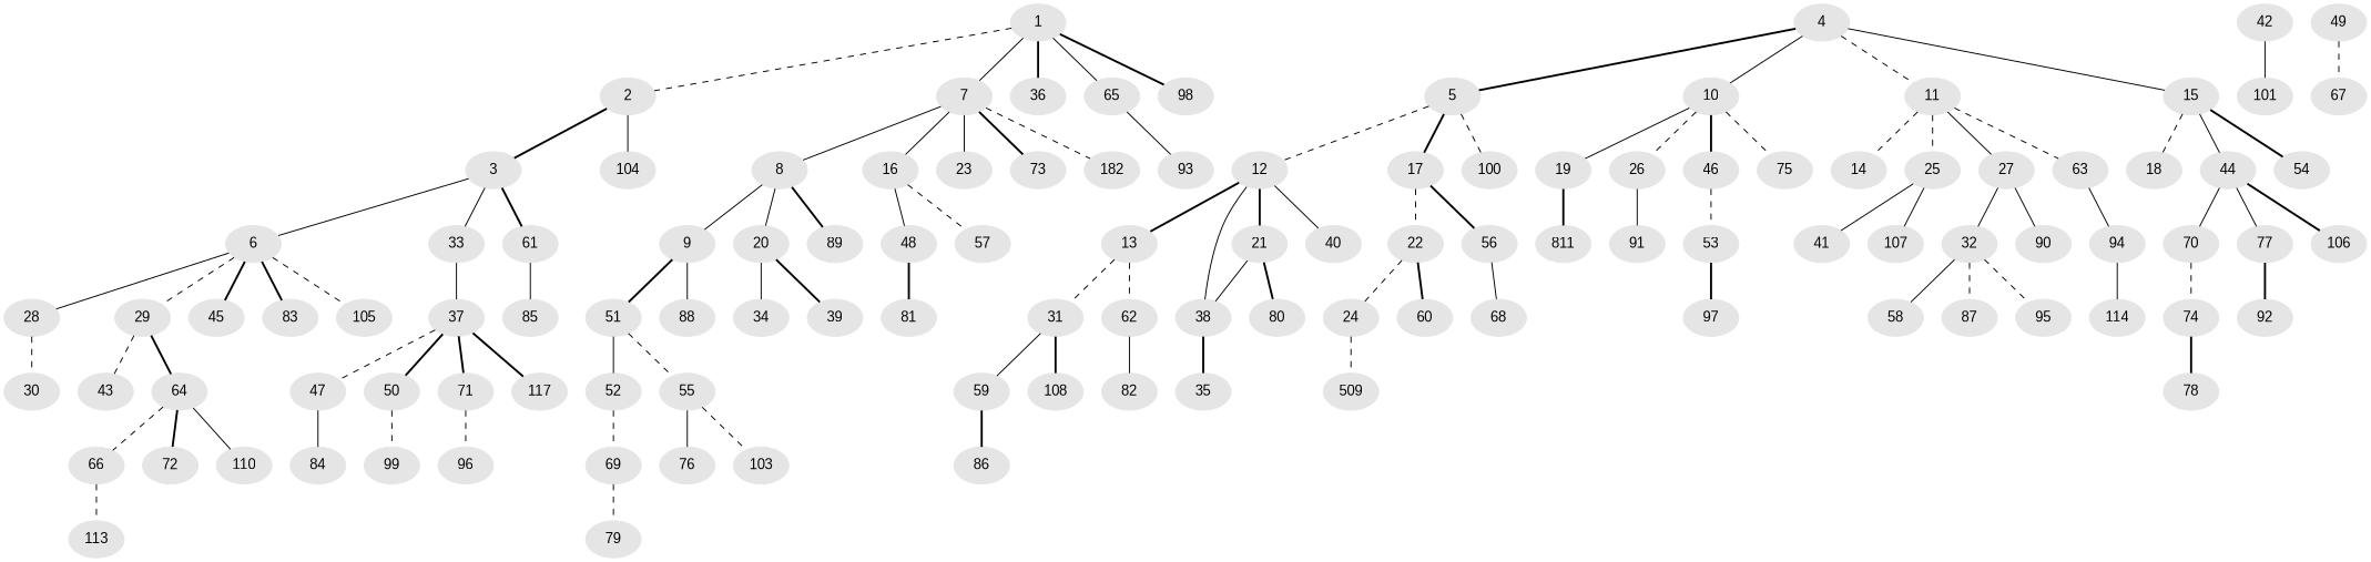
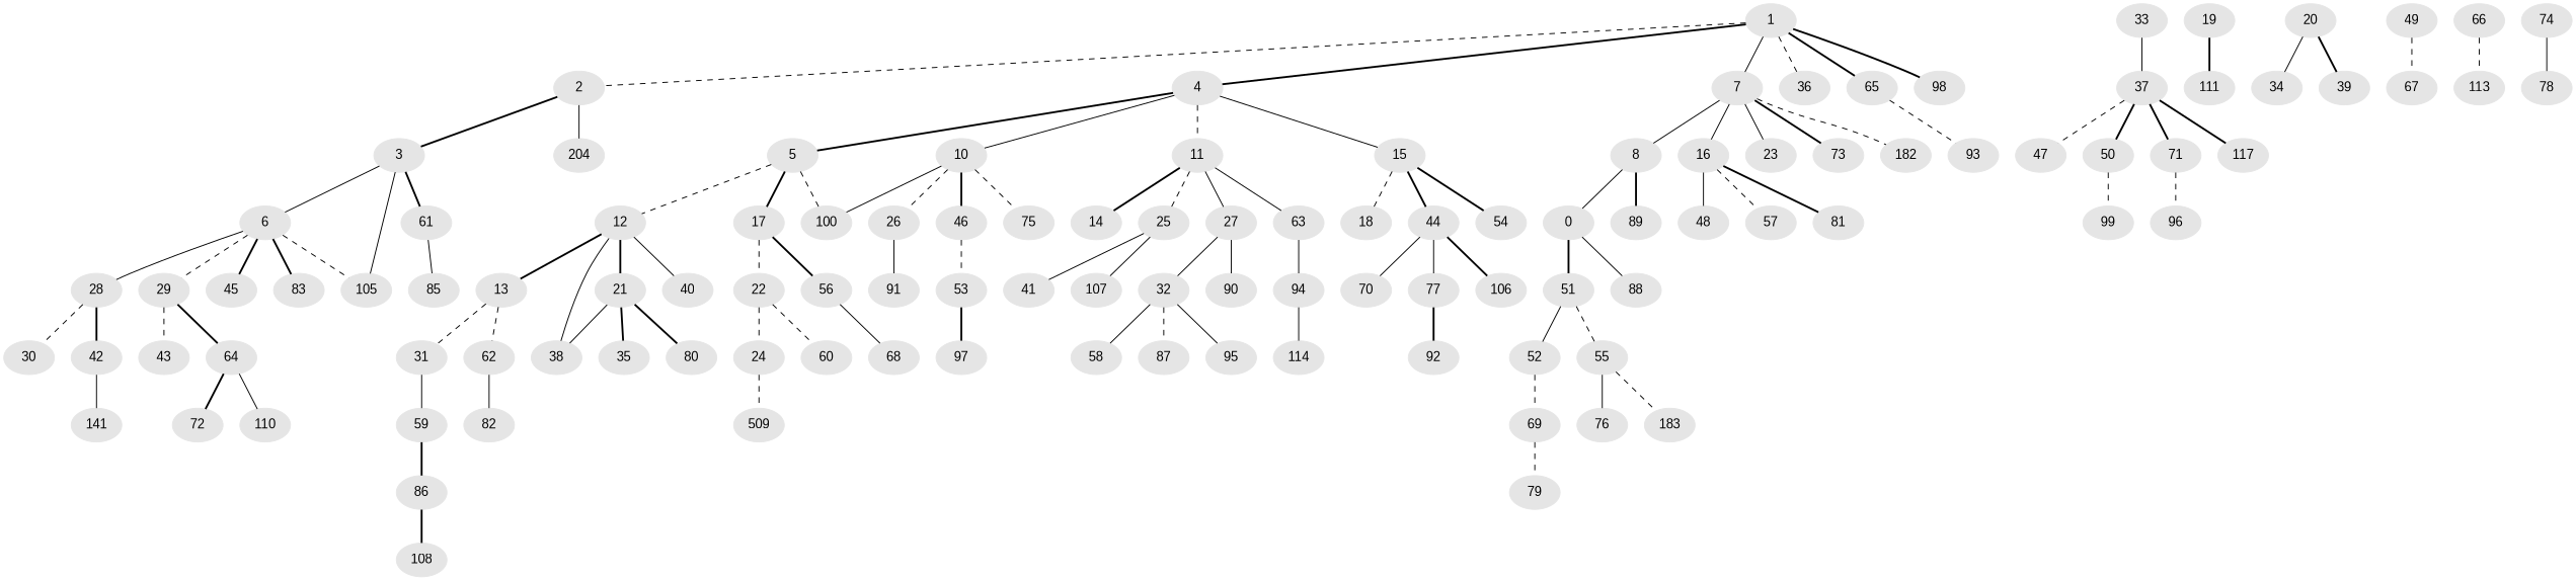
  graph {
    fontname="Liberation Sans"
    node [color=gray90 fontname="Liberation Sans" style=filled]
    edge [fontname="Liberation Sans" style=solid]
    1
    2
    4
    7
    36
    65
    98
    3
-   104
+   104 [label=204]
    5
    10
    11
    15
    8
    16
    23
    73
    n18 [label=182]
    93
    6
    33
    61
    28
    29
    45
    83
    105
    37
    85
    12
    17
    100
    19
    26
    46
    75
    14
    25
    27
    63
    18
    44
    54
    13
    21
    38
    40
    22
    56
    30
    42
    43
    64
-   9
+   9 [label=0]
    20
    89
    48
    57
    81
    51
    88
    34
    39
    52
    55
-   111 [label=811]
+   111
    91
    53
    41
    107
    32
    90
    94
    31
    62
    35
    80
    59
    82
    70
    77
    106
    24
    60
    68
    49
    67
    n88 [label=509]
    58
    87
    95
-   101
+   101 [label=141]
    66
    72
    110
    86
    47
    50
    71
    n100 [label=117]
-   84
    99
    96
    74
    92
    97
    69
    76
-   103
+   103 [label=183]
    79
    108
    114
    113
    78
    1 -- 2 [style=dashed]
+   1 -- 4 [style=bold]
    1 -- 7
-   1 -- 36 [style=bold]
-   1 -- 65
+   1 -- 36 [style=dashed]
+   1 -- 65 [style=bold]
    1 -- 98 [style=bold]
    2 -- 3 [style=bold]
    2 -- 104
    4 -- 5 [style=bold]
    4 -- 10
    4 -- 11 [style=dashed]
    4 -- 15
    7 -- 8
    7 -- 16
    7 -- 23
    7 -- 73 [style=bold]
    7 -- n18 [style=dashed]
-   65 -- 93
+   65 -- 93 [style=dashed]
    3 -- 6
-   3 -- 33
+   3 -- 105
    3 -- 61 [style=bold]
    5 -- 12 [style=dashed]
    5 -- 17 [style=bold]
    5 -- 100 [style=dashed]
-   10 -- 19
+   10 -- 100
    10 -- 26 [style=dashed]
    10 -- 46 [style=bold]
    10 -- 75 [style=dashed]
-   11 -- 14 [style=dashed]
+   11 -- 14 [style=bold]
    11 -- 25 [style=dashed]
    11 -- 27
-   11 -- 63 [style=dashed]
+   11 -- 63
    15 -- 18 [style=dashed]
-   15 -- 44
+   15 -- 44 [style=bold]
    15 -- 54 [style=bold]
    8 -- 9
-   8 -- 20
    8 -- 89 [style=bold]
    16 -- 48
    16 -- 57 [style=dashed]
-   48 -- 81 [style=bold]
+   16 -- 81 [style=bold]
    6 -- 28
    6 -- 29 [style=dashed]
    6 -- 45 [style=bold]
    6 -- 83 [style=bold]
    6 -- 105 [style=dashed]
    33 -- 37
    61 -- 85
    28 -- 30 [style=dashed]
+   28 -- 42 [style=bold]
    29 -- 43 [style=dashed]
    29 -- 64 [style=bold]
    37 -- 47 [style=dashed]
    37 -- 50 [style=bold]
    37 -- 71 [style=bold]
    37 -- n100 [style=bold]
    12 -- 13 [style=bold]
    12 -- 21 [style=bold]
    12 -- 38
    12 -- 40
    17 -- 22 [style=dashed]
    17 -- 56 [style=bold]
    19 -- 111 [style=bold]
    26 -- 91
    46 -- 53 [style=dashed]
    25 -- 41
    25 -- 107
    27 -- 32
    27 -- 90
    63 -- 94
    44 -- 70
    44 -- 77
    44 -- 106 [style=bold]
    13 -- 31 [style=dashed]
    13 -- 62 [style=dashed]
    21 -- 38
-   38 -- 35 [style=bold]
+   21 -- 35 [style=bold]
    21 -- 80 [style=bold]
    22 -- 24 [style=dashed]
-   22 -- 60 [style=bold]
+   22 -- 60 [style=dashed]
    56 -- 68
    42 -- 101
-   64 -- 66 [style=dashed]
    64 -- 72 [style=bold]
    64 -- 110
    9 -- 51 [style=bold]
    9 -- 88
    20 -- 34
    20 -- 39 [style=bold]
    51 -- 52
    51 -- 55 [style=dashed]
    52 -- 69 [style=dashed]
    55 -- 76
    55 -- 103 [style=dashed]
    53 -- 97 [style=bold]
    32 -- 58
    32 -- 87 [style=dashed]
-   32 -- 95 [style=dashed]
+   32 -- 95
    94 -- 114
    31 -- 59
    62 -- 82
    59 -- 86 [style=bold]
-   70 -- 74 [style=dashed]
    77 -- 92 [style=bold]
    24 -- n88 [style=dashed]
    49 -- 67 [style=dashed]
    66 -- 113 [style=dashed]
-   31 -- 108 [style=bold]
-   47 -- 84
+   86 -- 108 [style=bold]
    50 -- 99 [style=dashed]
    71 -- 96 [style=dashed]
-   74 -- 78 [style=bold]
+   74 -- 78
    69 -- 79 [style=dashed]
  }
